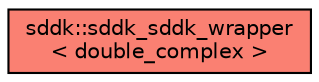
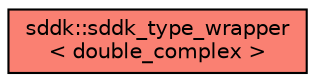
  digraph {
    rankdir=LR
-   n1 [color=black fillcolor=salmon fontname=Helvetica fontsize=10 height=0.2 label="sddk::sddk_sddk_wrapper\l\< double_complex \>" shape=record style=filled width=0.4]
+   n1 [color=black fillcolor=salmon fontname=Helvetica fontsize=10 height=0.2 label="sddk::sddk_type_wrapper\l\< double_complex \>" shape=record style=filled width=0.4]
  }
